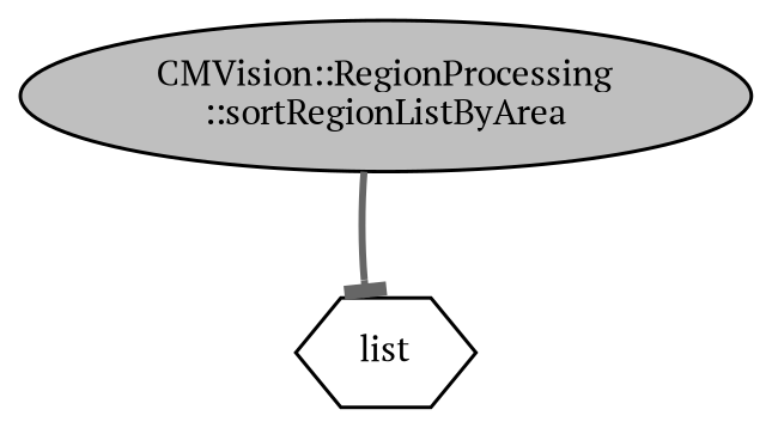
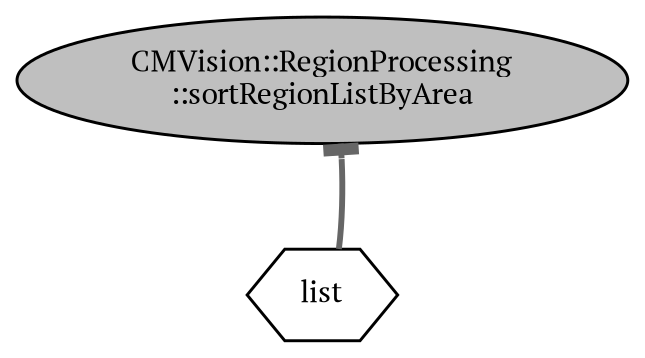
  digraph {
    rankdir=TB
    fontname="PT Serif"
    node [color=black fontname="PT Serif" fontsize=10 style=filled]
    n1 [fillcolor=grey75 fontcolor=black height=0.2 label="CMVision::RegionProcessing\l::sortRegionListByArea" shape=ellipse width=0.4]
    n2 [fillcolor=white height=0.2 label=list shape=hexagon width=0.4]
-   n1 -> n2 [color=gray40 fontname="PT Serif" fontsize=10 labelfontname=Helvetica labelfontsize=10 style=bold arrowhead=tee]
+   n2 -> n1 [color=gray40 fontname="PT Serif" fontsize=10 labelfontname=Helvetica labelfontsize=10 style=bold arrowhead=tee]
  }
